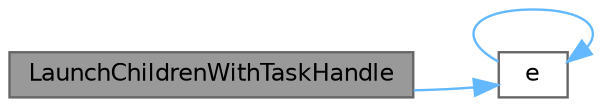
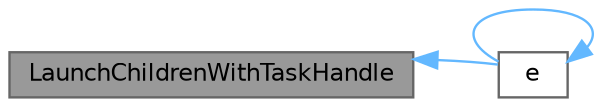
  digraph {
    rankdir=LR
    node [fontname=Helvetica fontsize=10 shape=box style=filled]
    edge [color=steelblue1 fontname=Helvetica fontsize=10 labelfontname=Helvetica labelfontsize=10 style=solid]
    n1 [color=gray40 fillcolor=grey60 fontcolor=black height=0.2 label=LaunchChildrenWithTaskHandle width=0.4]
    n2 [color=grey40 fillcolor=white height=0.2 label=e width=0.4]
-   n1 -> n2
+   n2 -> n1
    n2 -> n2
  }
